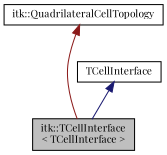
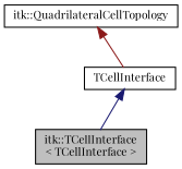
  digraph {
    fontname="Playfair Display"
    node [color=black fillcolor=white fontname="Playfair Display" fontsize=10 shape=record style=filled]
    edge [dir=back fontname="Playfair Display" fontsize=10 labelfontname=Helvetica labelfontsize=10 style=solid]
    n1 [fillcolor=grey75 fontcolor=black height=0.2 label="itk::TCellInterface\l\< TCellInterface \>" width=0.4]
    n2 [height=0.2 label=TCellInterface width=0.4]
    n3 [height=0.2 label="itk::QuadrilateralCellTopology" width=0.4]
    n2 -> n1 [color=midnightblue]
-   n3 -> n1 [color=firebrick4]
+   n3 -> n2 [color=firebrick4]
  }
